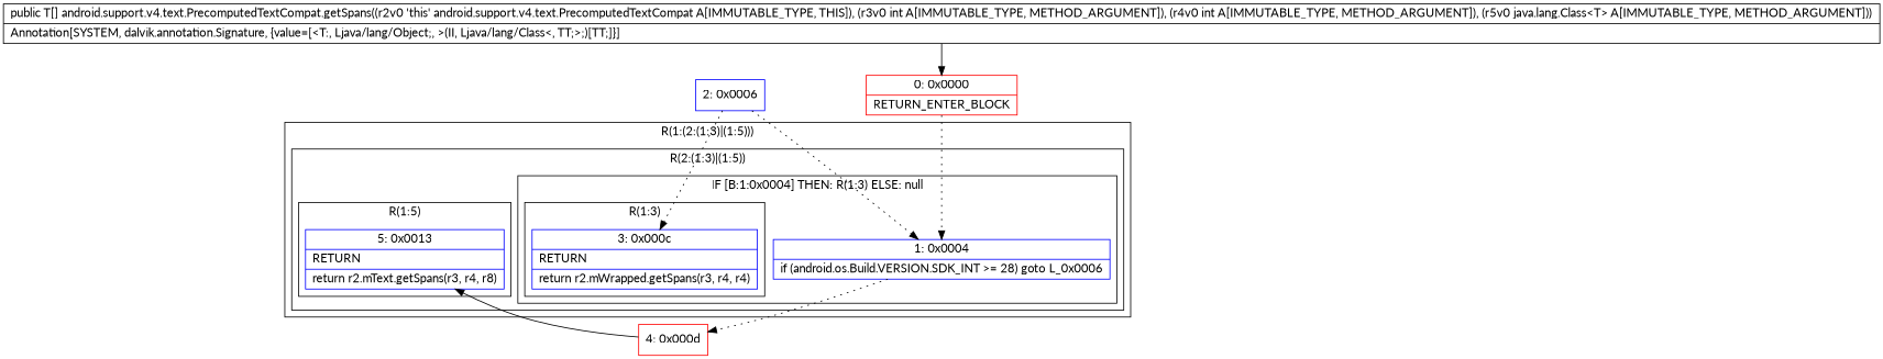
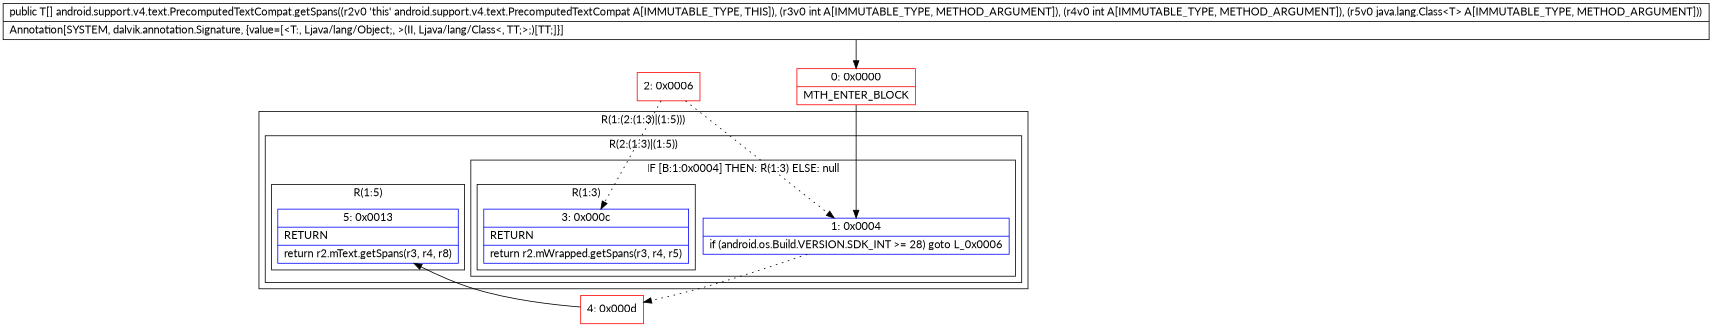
  digraph {
    fontname=Lato
    node [color=blue fontname=Lato shape=record]
    edge [fontname=Lato style=dotted]
-   n1 [label="{3\:\ 0x000c|RETURN\l|return r2.mWrapped.getSpans(r3, r4, r4)\l}"]
+   n1 [label="{3\:\ 0x000c|RETURN\l|return r2.mWrapped.getSpans(r3, r4, r5)\l}"]
    n2 [label="{1\:\ 0x0004|if (android.os.Build.VERSION.SDK_INT \>= 28) goto L_0x0006\l}"]
    n3 [label="{5\:\ 0x0013|RETURN\l|return r2.mText.getSpans(r3, r4, r8)\l}"]
    n4 [color=red label="{4\:\ 0x000d}"]
-   n5 [label="{2\:\ 0x0006}"]
-   n6 [color=red label="{0\:\ 0x0000|RETURN_ENTER_BLOCK\l}"]
+   n5 [color=red label="{2\:\ 0x0006}"]
+   n6 [color=red label="{0\:\ 0x0000|MTH_ENTER_BLOCK\l}"]
    n7 [label="{public T[] android.support.v4.text.PrecomputedTextCompat.getSpans((r2v0 'this' android.support.v4.text.PrecomputedTextCompat A[IMMUTABLE_TYPE, THIS]), (r3v0 int A[IMMUTABLE_TYPE, METHOD_ARGUMENT]), (r4v0 int A[IMMUTABLE_TYPE, METHOD_ARGUMENT]), (r5v0 java.lang.Class\<T\> A[IMMUTABLE_TYPE, METHOD_ARGUMENT]))  | Annotation[SYSTEM, dalvik.annotation.Signature, \{value=[\<T:, Ljava\/lang\/Object;, \>(II, Ljava\/lang\/Class\<, TT;\>;)[TT;]\}]\l}" color=""]
    subgraph cluster_1 {
      label="R(1:(2:(1:3)|(1:5)))"
      subgraph cluster_2 {
        label="R(2:(1:3)|(1:5))"
        subgraph cluster_3 {
          label="IF [B:1:0x0004] THEN: R(1:3) ELSE: null"
          n2
          subgraph cluster_4 {
            label="R(1:3)"
            n1
          }
        }
        subgraph cluster_5 {
          label="R(1:5)"
          n3
        }
      }
    }
    n2 -> n4
    n4 -> n3 [style=solid]
    n5 -> n1
    n5 -> n2
-   n6 -> n2
+   n6 -> n2 [style=solid]
    n7 -> n6 [style=solid]
  }
